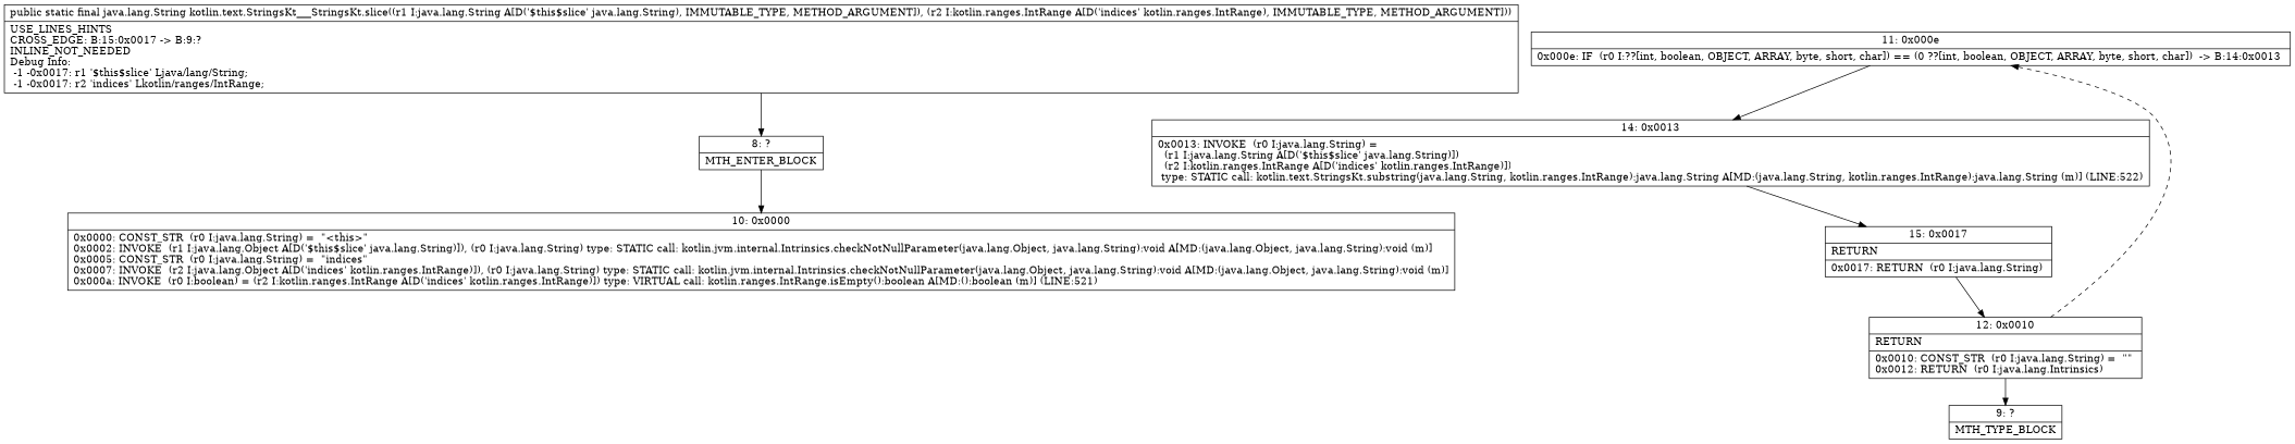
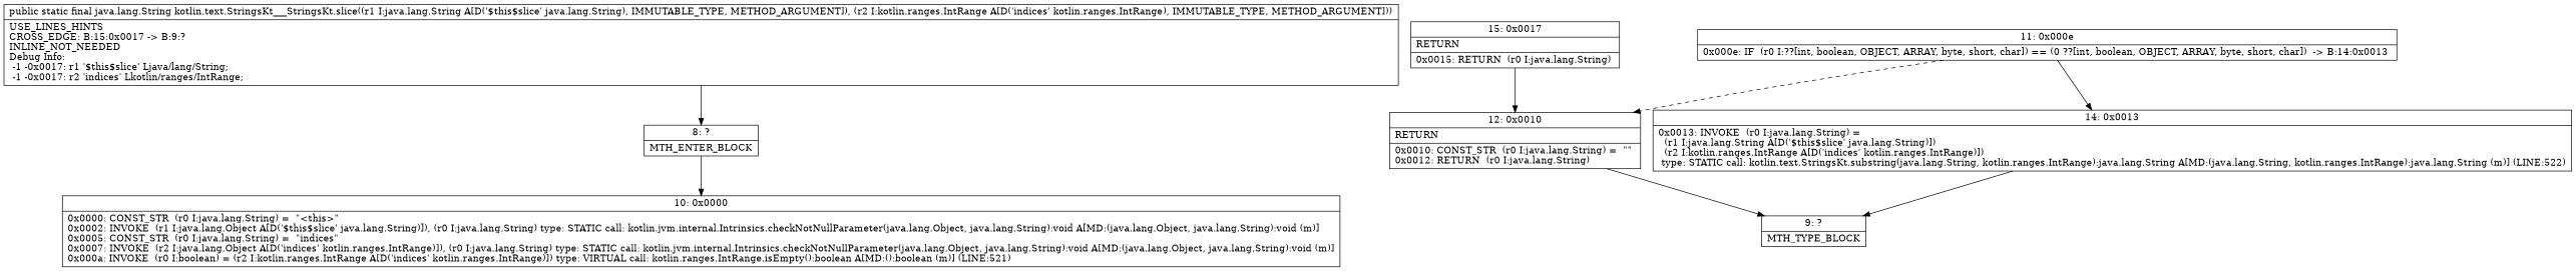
  digraph {
    node [shape=record]
    n1 [label="{8\:\ ?|MTH_ENTER_BLOCK\l}"]
    n2 [label="{10\:\ 0x0000|0x0000: CONST_STR  (r0 I:java.lang.String) =  \"\<this\>\" \l0x0002: INVOKE  (r1 I:java.lang.Object A[D('$this$slice' java.lang.String)]), (r0 I:java.lang.String) type: STATIC call: kotlin.jvm.internal.Intrinsics.checkNotNullParameter(java.lang.Object, java.lang.String):void A[MD:(java.lang.Object, java.lang.String):void (m)]\l0x0005: CONST_STR  (r0 I:java.lang.String) =  \"indices\" \l0x0007: INVOKE  (r2 I:java.lang.Object A[D('indices' kotlin.ranges.IntRange)]), (r0 I:java.lang.String) type: STATIC call: kotlin.jvm.internal.Intrinsics.checkNotNullParameter(java.lang.Object, java.lang.String):void A[MD:(java.lang.Object, java.lang.String):void (m)]\l0x000a: INVOKE  (r0 I:boolean) = (r2 I:kotlin.ranges.IntRange A[D('indices' kotlin.ranges.IntRange)]) type: VIRTUAL call: kotlin.ranges.IntRange.isEmpty():boolean A[MD:():boolean (m)] (LINE:521)\l}"]
    n3 [label="{11\:\ 0x000e|0x000e: IF  (r0 I:??[int, boolean, OBJECT, ARRAY, byte, short, char]) == (0 ??[int, boolean, OBJECT, ARRAY, byte, short, char])  \-\> B:14:0x0013 \l}"]
-   n4 [label="{12\:\ 0x0010|RETURN\l|0x0010: CONST_STR  (r0 I:java.lang.String) =  \"\" \l0x0012: RETURN  (r0 I:java.lang.Intrinsics) \l}"]
+   n4 [label="{12\:\ 0x0010|RETURN\l|0x0010: CONST_STR  (r0 I:java.lang.String) =  \"\" \l0x0012: RETURN  (r0 I:java.lang.String) \l}"]
    n5 [label="{14\:\ 0x0013|0x0013: INVOKE  (r0 I:java.lang.String) = \l  (r1 I:java.lang.String A[D('$this$slice' java.lang.String)])\l  (r2 I:kotlin.ranges.IntRange A[D('indices' kotlin.ranges.IntRange)])\l type: STATIC call: kotlin.text.StringsKt.substring(java.lang.String, kotlin.ranges.IntRange):java.lang.String A[MD:(java.lang.String, kotlin.ranges.IntRange):java.lang.String (m)] (LINE:522)\l}"]
    n6 [label="{9\:\ ?|MTH_TYPE_BLOCK\l}"]
-   n7 [label="{15\:\ 0x0017|RETURN\l|0x0017: RETURN  (r0 I:java.lang.String) \l}"]
+   n7 [label="{15\:\ 0x0017|RETURN\l|0x0015: RETURN  (r0 I:java.lang.String) \l}"]
    n8 [label="{public static final java.lang.String kotlin.text.StringsKt___StringsKt.slice((r1 I:java.lang.String A[D('$this$slice' java.lang.String), IMMUTABLE_TYPE, METHOD_ARGUMENT]), (r2 I:kotlin.ranges.IntRange A[D('indices' kotlin.ranges.IntRange), IMMUTABLE_TYPE, METHOD_ARGUMENT]))  | USE_LINES_HINTS\lCROSS_EDGE: B:15:0x0017 \-\> B:9:?\lINLINE_NOT_NEEDED\lDebug Info:\l  \-1 \-0x0017: r1 '$this$slice' Ljava\/lang\/String;\l  \-1 \-0x0017: r2 'indices' Lkotlin\/ranges\/IntRange;\l}"]
    n1 -> n2
-   n4 -> n3 [style=dashed]
+   n3 -> n4 [style=dashed]
    n3 -> n5
    n4 -> n6
-   n5 -> n7
+   n5 -> n6
    n7 -> n4
    n8 -> n1
  }
